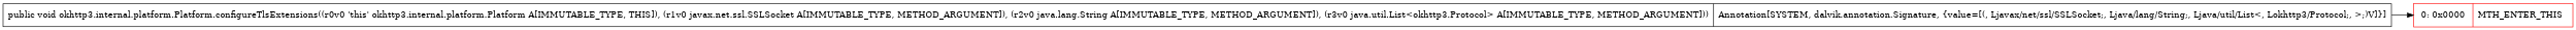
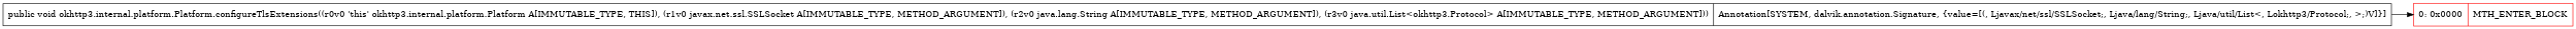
  digraph {
    rankdir=LR
    node [shape=record]
-   n1 [color=red label="{0\:\ 0x0000|MTH_ENTER_THIS\l}"]
+   n1 [color=red label="{0\:\ 0x0000|MTH_ENTER_BLOCK\l}"]
    n2 [label="{public void okhttp3.internal.platform.Platform.configureTlsExtensions((r0v0 'this' okhttp3.internal.platform.Platform A[IMMUTABLE_TYPE, THIS]), (r1v0 javax.net.ssl.SSLSocket A[IMMUTABLE_TYPE, METHOD_ARGUMENT]), (r2v0 java.lang.String A[IMMUTABLE_TYPE, METHOD_ARGUMENT]), (r3v0 java.util.List\<okhttp3.Protocol\> A[IMMUTABLE_TYPE, METHOD_ARGUMENT]))  | Annotation[SYSTEM, dalvik.annotation.Signature, \{value=[(, Ljavax\/net\/ssl\/SSLSocket;, Ljava\/lang\/String;, Ljava\/util\/List\<, Lokhttp3\/Protocol;, \>;)V]\}]\l}"]
    subgraph cluster_1 {
      label="R(0)"
    }
    n2 -> n1
  }
